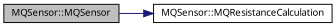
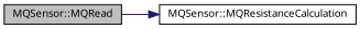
  digraph {
    rankdir=LR
    fontname="Noto Sans"
    node [color=black fontname="Noto Sans" fontsize=10 shape=record style=filled]
-   n1 [fillcolor=grey75 fontcolor=black height=0.2 label="MQSensor::MQSensor" width=0.4]
+   n1 [fillcolor=grey75 fontcolor=black height=0.2 label="MQSensor::MQRead" width=0.4]
    n2 [fillcolor=white height=0.2 label="MQSensor::MQResistanceCalculation" width=0.4]
    n1 -> n2 [color=midnightblue fontname="Noto Sans" fontsize=10 labelfontname=Helvetica labelfontsize=10 style=solid]
  }
